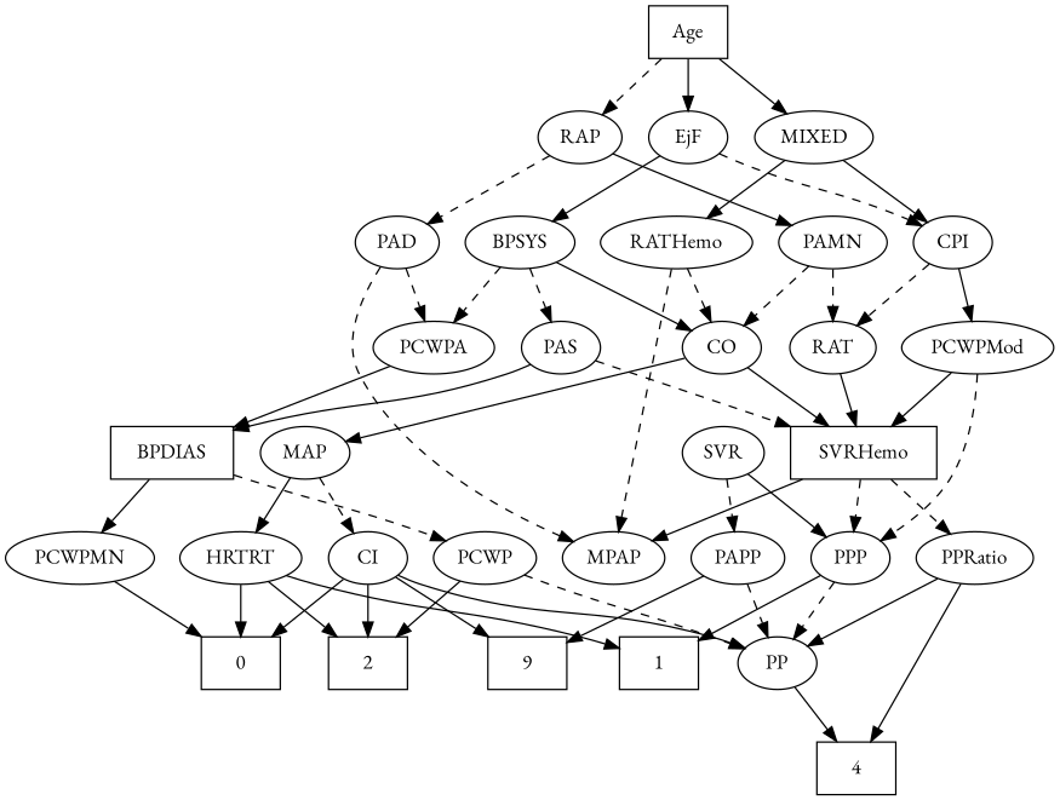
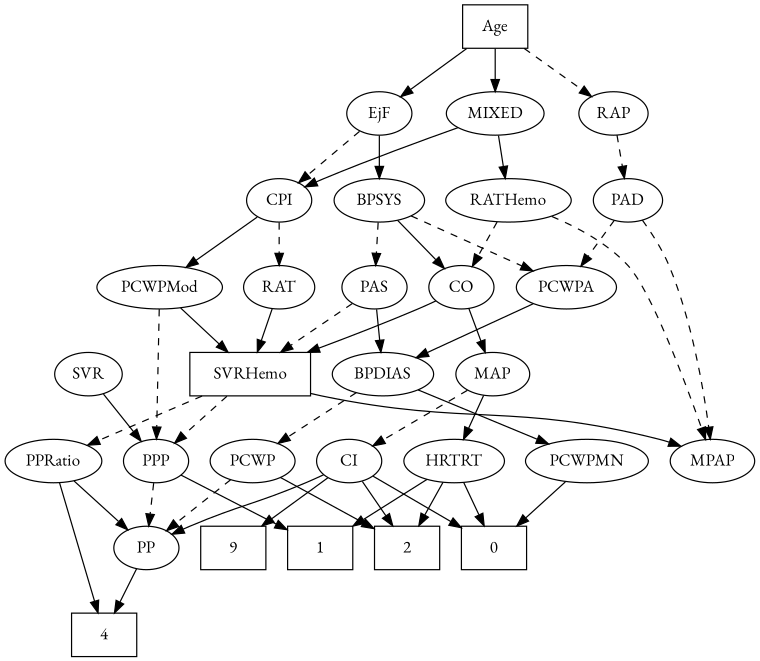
  strict digraph {
    fontname="EB Garamond"
    node [fontname="EB Garamond"]
    edge [fontname="EB Garamond" style=solid]
    1 [height=0.5 shape=box width=0.75]
    2 [height=0.5 shape=box width=0.75]
    n3 [height=0.5 label=0 shape=box width=0.75]
    4 [height=0.5 shape=box width=0.75]
    n5 [height=0.5 label=9 shape=box width=0.75]
    Age [height=0.5 shape=box width=0.75]
    EjF [height=0.5 width=0.75]
    RAP [height=0.5 width=0.77632]
    MIXED [height=0.5 width=1.1193]
    BPSYS [height=0.5 width=1.0471]
    CPI [height=0.5 width=0.75]
    PAD [height=0.5 width=0.79437]
-   PAMN [height=0.5 width=1.011]
    RATHemo [height=0.5 width=1.3721]
    CO [height=0.5 width=0.75]
    PAS [height=0.5 width=0.75]
    PCWPA [height=0.5 width=1.1555]
    RAT [height=0.5 width=0.75827]
    PCWPMod [height=0.5 width=1.4443]
    MPAP [height=0.5 width=0.97491]
    SVRHemo [height=0.5 shape=box width=1.3902]
    MAP [height=0.5 width=0.84854]
-   BPDIAS [height=0.5 width=1.1735 shape=box]
+   BPDIAS [height=0.5 width=1.1735]
    PPP [height=0.5 width=0.75]
    PPRatio [height=0.5 width=1.1013]
    PP [height=0.5 width=0.75]
    CI [height=0.5 width=0.75]
    HRTRT [height=0.5 width=1.1013]
    PCWPMN [height=0.5 width=1.3902]
    PCWP [height=0.5 width=0.97491]
    SVR [height=0.5 width=0.77632]
-   PAPP [height=0.5 width=0.88464]
    Age -> EjF
    Age -> RAP [style=dashed]
    Age -> MIXED
    EjF -> BPSYS
    EjF -> CPI [style=dashed]
    RAP -> PAD [style=dashed]
-   RAP -> PAMN
    MIXED -> CPI
    MIXED -> RATHemo
    BPSYS -> CO
    BPSYS -> PAS [style=dashed]
    BPSYS -> PCWPA [style=dashed]
    CPI -> RAT [style=dashed]
    CPI -> PCWPMod
    PAD -> PCWPA [style=dashed]
    PAD -> MPAP [style=dashed]
-   PAMN -> CO [style=dashed]
-   PAMN -> RAT [style=dashed]
    RATHemo -> CO [style=dashed]
    RATHemo -> MPAP [style=dashed]
    CO -> SVRHemo
    CO -> MAP
    PAS -> SVRHemo [style=dashed]
    PAS -> BPDIAS
    PCWPA -> BPDIAS
    RAT -> SVRHemo
    PCWPMod -> SVRHemo
    PCWPMod -> PPP [style=dashed]
    SVRHemo -> MPAP
    SVRHemo -> PPP [style=dashed]
    SVRHemo -> PPRatio [style=dashed]
    MAP -> CI [style=dashed]
    MAP -> HRTRT
    BPDIAS -> PCWPMN
    BPDIAS -> PCWP [style=dashed]
    PPP -> 1
    PPP -> PP [style=dashed]
    PPRatio -> 4
    PPRatio -> PP
    PP -> 4
    CI -> 2
    CI -> n3
    CI -> n5
    CI -> PP
    HRTRT -> 1
    HRTRT -> 2
    HRTRT -> n3
    PCWPMN -> n3
    PCWP -> 2
    PCWP -> PP [style=dashed]
    SVR -> PPP
-   SVR -> PAPP [style=dashed]
-   PAPP -> n5
-   PAPP -> PP [style=dashed]
  }
